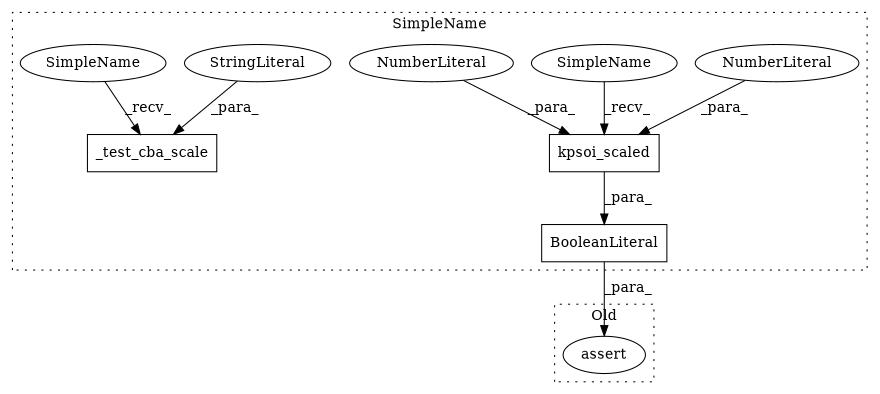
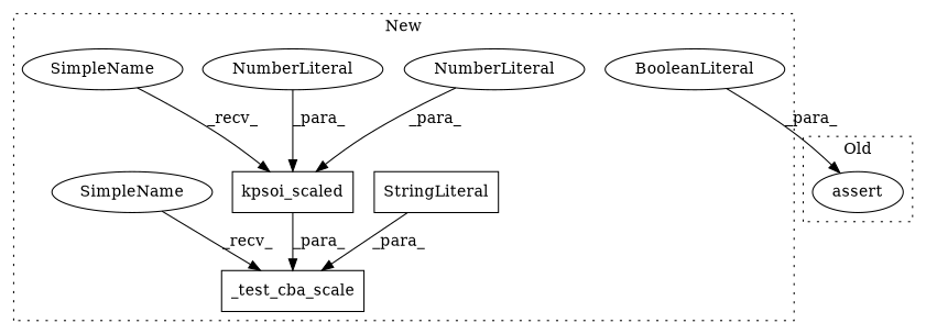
  digraph {
    node [a=32 l=4 shape=ellipse]
    n1 [l="13,1" label=kpsoi_scaled s="19007,19029" shape=box]
    n2 [a=34 label=NumberLiteral s=19025]
    n3 [a=34 label=NumberLiteral s=19020]
    n4 [l="16,1" label=_test_cba_scale s="18950,19035" shape=box]
-   n5 [a=9 label=BooleanLiteral s=19031 shape=box]
-   n6 [a=45 l=19 label=StringLiteral s=18966]
+   n5 [a=9 label=BooleanLiteral s=19031]
+   n6 [a=45 l=19 label=StringLiteral s=18966 shape=box]
    n7 [a=42 label=SimpleName s=19002]
    n8 [a=42 label=SimpleName s=18945]
    n9 [a=6 l=7 label=assert s=16473]
    subgraph cluster_1 {
-     label=SimpleName
+     label=New
      style=dotted
      n1
      n2
      n3
      n4
      n5
      n6
      n7
      n8
    }
    subgraph cluster_2 {
      label=Old
      style=dotted
      n9
    }
-   n1 -> n5 [label=_para_]
+   n1 -> n4 [label=_para_]
    n2 -> n1 [label=_para_]
    n3 -> n1 [label=_para_]
    n5 -> n9 [label=_para_]
    n6 -> n4 [label=_para_]
    n7 -> n1 [label=_recv_]
    n8 -> n4 [label=_recv_]
  }
